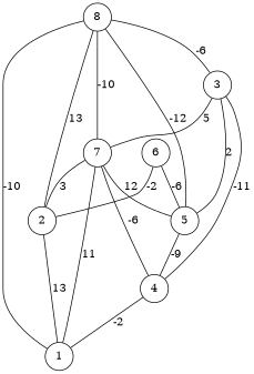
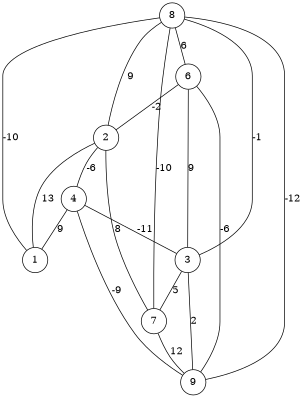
  graph {
    fontname="Helvetica,Arial,sans-serif"
    node [shape=circle]
    8
    1
    2
    3
-   5
+   5 [label=9]
    6
    7
    4
    8 -- 1 [label=-10]
-   8 -- 2 [label=13]
-   8 -- 3 [label=-6]
+   8 -- 2 [label=9]
+   8 -- 3 [label=-1]
    8 -- 5 [label=-12]
+   8 -- 6 [label=6]
    8 -- 7 [label=-10]
    2 -- 1 [label=13]
    3 -- 7 [label=5]
    5 -- 3 [label=2]
    5 -- 4 [label=-9]
    6 -- 2 [label=-2]
+   6 -- 3 [label=9]
    6 -- 5 [label=-6]
-   7 -- 1 [label=11]
-   7 -- 2 [label=3]
+   7 -- 2 [label=8]
    7 -- 5 [label=12]
-   7 -- 4 [label=-6]
-   4 -- 1 [label=-2]
+   2 -- 4 [label=-6]
+   4 -- 1 [label=9]
    4 -- 3 [label=-11]
  }
